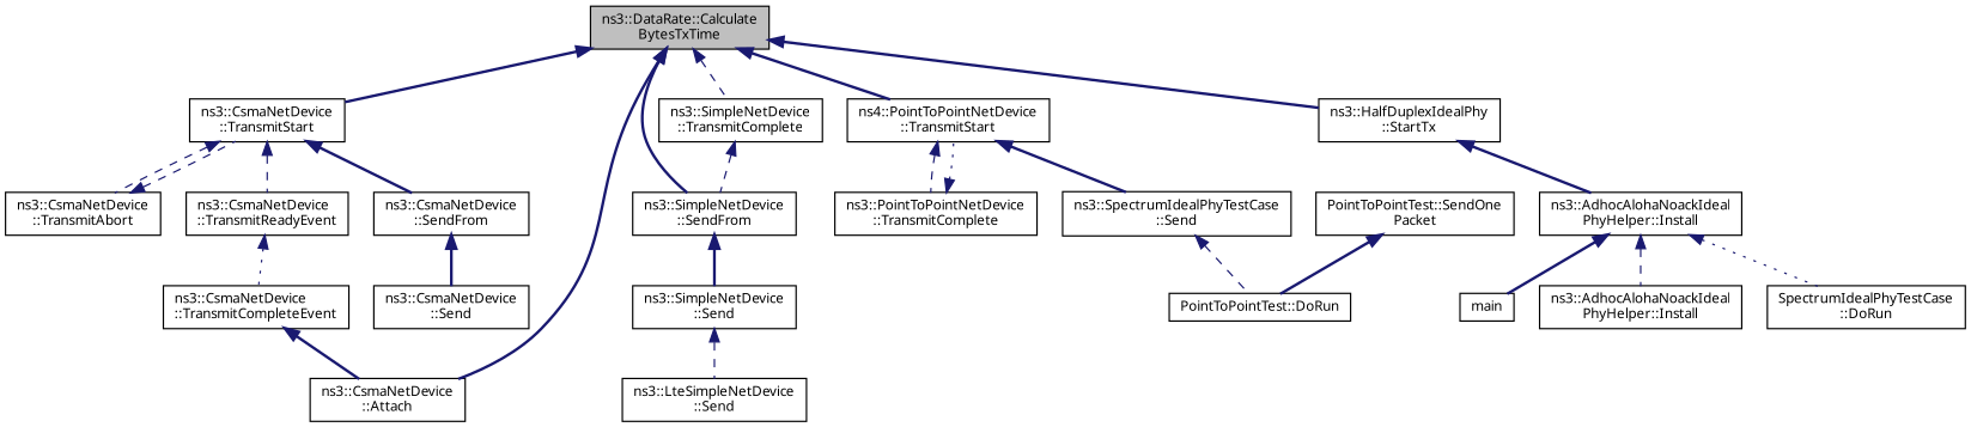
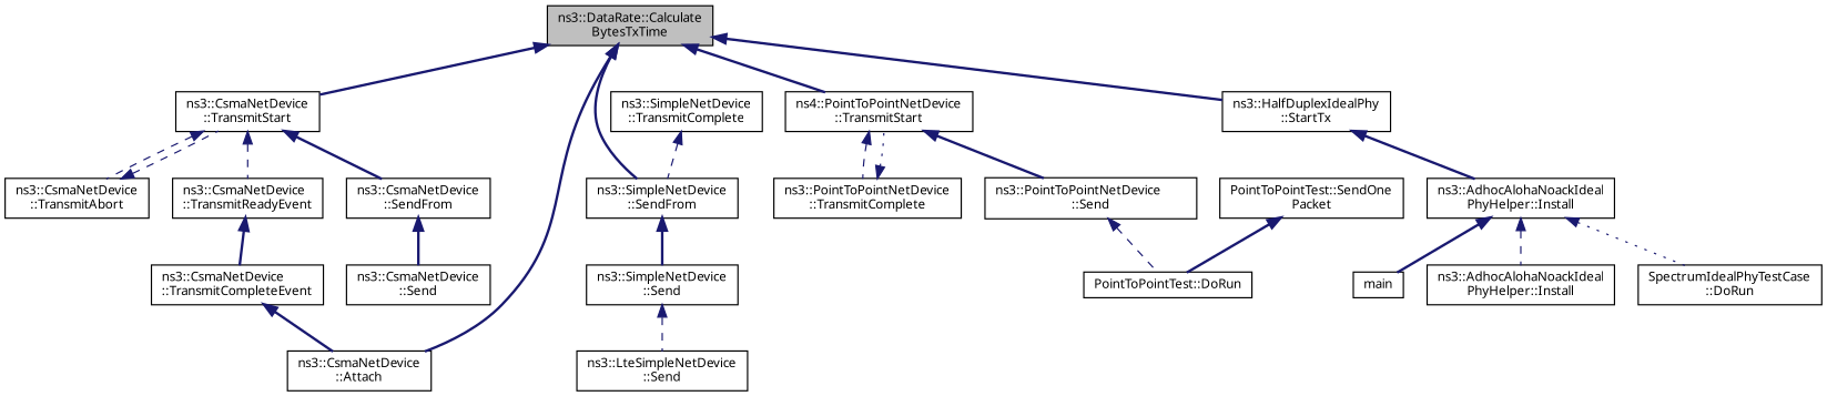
  digraph {
    fontname="Noto Sans"
    rankdir=TB
    node [color=black fillcolor=white fontname="Noto Sans" fontsize=10 shape=record style=filled]
    edge [color=midnightblue dir=back fontname="Noto Sans" fontsize=10 labelfontname=Helvetica labelfontsize=10 style=bold]
    n1 [fillcolor=grey75 fontcolor=black height=0.2 label="ns3::DataRate::Calculate\lBytesTxTime" width=0.4]
    n2 [height=0.2 label="ns3::CsmaNetDevice\l::TransmitStart" width=0.4]
    n3 [height=0.2 label="ns3::CsmaNetDevice\l::Attach" width=0.4]
    n4 [height=0.2 label="ns3::SimpleNetDevice\l::SendFrom" width=0.4]
    n5 [height=0.2 label="ns3::SimpleNetDevice\l::TransmitComplete" width=0.4]
    n6 [height=0.2 label="ns4::PointToPointNetDevice\l::TransmitStart" width=0.4]
    n7 [height=0.2 label="ns3::HalfDuplexIdealPhy\l::StartTx" width=0.4]
    n8 [height=0.2 label="ns3::CsmaNetDevice\l::TransmitAbort" width=0.4]
    n9 [height=0.2 label="ns3::CsmaNetDevice\l::TransmitReadyEvent" width=0.4]
    n10 [height=0.2 label="ns3::CsmaNetDevice\l::SendFrom" width=0.4]
    n11 [height=0.2 label="ns3::SimpleNetDevice\l::Send" width=0.4]
    n12 [height=0.2 label="ns3::PointToPointNetDevice\l::TransmitComplete" width=0.4]
-   n13 [height=0.2 label="ns3::SpectrumIdealPhyTestCase\l::Send" width=0.4]
+   n13 [height=0.2 label="ns3::PointToPointNetDevice\l::Send" width=0.4]
    n14 [height=0.2 label="ns3::AdhocAlohaNoackIdeal\lPhyHelper::Install" width=0.4]
    n15 [height=0.2 label="ns3::CsmaNetDevice\l::TransmitCompleteEvent" width=0.4]
    n16 [height=0.2 label="ns3::CsmaNetDevice\l::Send" width=0.4]
    n17 [height=0.2 label="ns3::LteSimpleNetDevice\l::Send" width=0.4]
    n18 [height=0.2 label="PointToPointTest::DoRun" width=0.4]
    n19 [height=0.2 label="PointToPointTest::SendOne\lPacket" width=0.4]
    n20 [height=0.2 label=main width=0.4]
    n21 [height=0.2 label="ns3::AdhocAlohaNoackIdeal\lPhyHelper::Install" width=0.4]
    n22 [height=0.2 label="SpectrumIdealPhyTestCase\l::DoRun" width=0.4]
    n1 -> n2
    n1 -> n3
    n1 -> n4
-   n1 -> n5 [style=dashed]
    n1 -> n6
    n1 -> n7
    n2 -> n8 [style=dashed]
    n2 -> n9 [style=dashed]
    n2 -> n10
    n4 -> n11
    n5 -> n4 [style=dashed]
    n6 -> n12 [style=dashed]
    n6 -> n13
    n7 -> n14
    n8 -> n2 [style=dashed]
-   n9 -> n15 [style=dotted]
+   n9 -> n15
    n10 -> n16
    n11 -> n17 [style=dashed]
    n12 -> n6 [style=dotted]
    n13 -> n18 [style=dashed]
    n14 -> n20
    n14 -> n21 [style=dashed]
    n14 -> n22 [style=dotted]
    n15 -> n3
    n19 -> n18
  }
